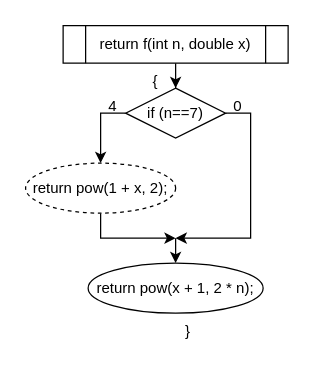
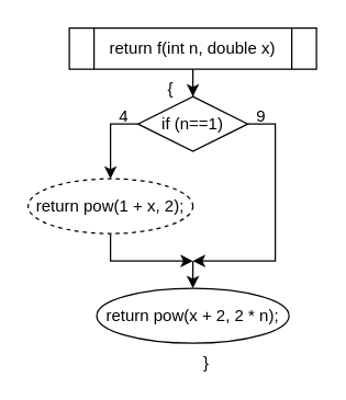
  <mxCell id="0" />
  <mxCell id="1" parent="0" />
  <mxCell id="2" style="edgeStyle=orthogonalEdgeStyle;rounded=0;orthogonalLoop=1;jettySize=auto;html=1;entryX=0.5;entryY=0;entryDx=0;entryDy=0;" parent="1" source="3" target="6" edge="1"><mxGeometry relative="1" as="geometry" /></mxCell>
  <mxCell id="3" value="return f(int n, double x)" style="shape=process;whiteSpace=wrap;html=1;backgroundOutline=1;" parent="1" vertex="1"><mxGeometry x="50" y="20" width="180" height="30" as="geometry" /></mxCell>
  <mxCell id="4" style="edgeStyle=orthogonalEdgeStyle;rounded=0;orthogonalLoop=1;jettySize=auto;html=1;entryX=0.5;entryY=0;entryDx=0;entryDy=0;" parent="1" source="6" target="8" edge="1"><mxGeometry relative="1" as="geometry"><mxPoint x="60" y="90" as="targetPoint" /><Array as="points"><mxPoint x="80" y="90" /><mxPoint x="80" y="130" /></Array></mxGeometry></mxCell>
  <mxCell id="5" style="edgeStyle=orthogonalEdgeStyle;rounded=0;orthogonalLoop=1;jettySize=auto;html=1;" parent="1" edge="1"><mxGeometry relative="1" as="geometry"><mxPoint x="140" y="190" as="targetPoint" /><mxPoint x="180" y="90" as="sourcePoint" /><Array as="points"><mxPoint x="200" y="90" /><mxPoint x="200" y="190" /><mxPoint x="150" y="190" /></Array></mxGeometry></mxCell>
- <mxCell id="6" value="if (n==7)" style="rhombus;whiteSpace=wrap;html=1;" parent="1" vertex="1"><mxGeometry x="100" y="70" width="80" height="40" as="geometry" /></mxCell>
+ <mxCell id="6" value="if (n==1)" style="rhombus;whiteSpace=wrap;html=1;" parent="1" vertex="1"><mxGeometry x="100" y="70" width="80" height="40" as="geometry" /></mxCell>
  <mxCell id="7" style="edgeStyle=orthogonalEdgeStyle;rounded=0;orthogonalLoop=1;jettySize=auto;html=1;" parent="1" source="8" edge="1"><mxGeometry relative="1" as="geometry"><mxPoint x="140" y="190" as="targetPoint" /><Array as="points"><mxPoint x="80" y="190" /></Array></mxGeometry></mxCell>
  <mxCell id="8" value="return pow(1 + x, 2);" style="ellipse;whiteSpace=wrap;html=1;dashed=1;" parent="1" vertex="1"><mxGeometry x="20" y="130" width="120" height="40" as="geometry" /></mxCell>
  <mxCell id="9" value="" style="endArrow=classic;html=1;rounded=0;" parent="1" edge="1"><mxGeometry width="50" height="50" relative="1" as="geometry"><mxPoint x="140" y="190" as="sourcePoint" /><mxPoint x="140" y="210" as="targetPoint" /></mxGeometry></mxCell>
- <mxCell id="10" value="return pow(x + 1, 2 * n);" style="ellipse;whiteSpace=wrap;html=1;" parent="1" vertex="1"><mxGeometry x="70" y="210" width="140" height="40" as="geometry" /></mxCell>
+ <mxCell id="10" value="return pow(x + 2, 2 * n);" style="ellipse;whiteSpace=wrap;html=1;" parent="1" vertex="1"><mxGeometry x="70" y="210" width="140" height="40" as="geometry" /></mxCell>
  <mxCell id="11" value="{" style="text;html=1;align=center;verticalAlign=middle;whiteSpace=wrap;rounded=0;" parent="1" vertex="1"><mxGeometry x="94" y="60" width="60" height="10" as="geometry" /></mxCell>
  <mxCell id="12" value="}" style="text;html=1;align=center;verticalAlign=middle;whiteSpace=wrap;rounded=0;" parent="1" vertex="1"><mxGeometry x="120" y="260" width="60" height="10" as="geometry" /></mxCell>
  <mxCell id="13" value="4" style="text;html=1;align=center;verticalAlign=middle;whiteSpace=wrap;rounded=0;" parent="1" vertex="1"><mxGeometry x="80" y="80" width="20" height="10" as="geometry" /></mxCell>
- <mxCell id="14" value="0" style="text;html=1;align=center;verticalAlign=middle;whiteSpace=wrap;rounded=0;" parent="1" vertex="1"><mxGeometry x="180" y="80" width="20" height="10" as="geometry" /></mxCell>
+ <mxCell id="14" value="9" style="text;html=1;align=center;verticalAlign=middle;whiteSpace=wrap;rounded=0;" parent="1" vertex="1"><mxGeometry x="180" y="80" width="20" height="10" as="geometry" /></mxCell>
